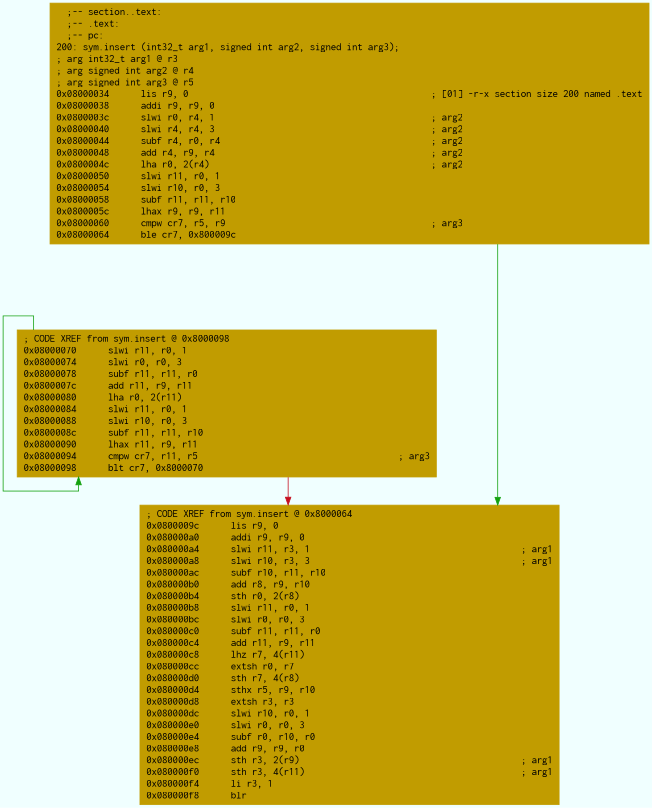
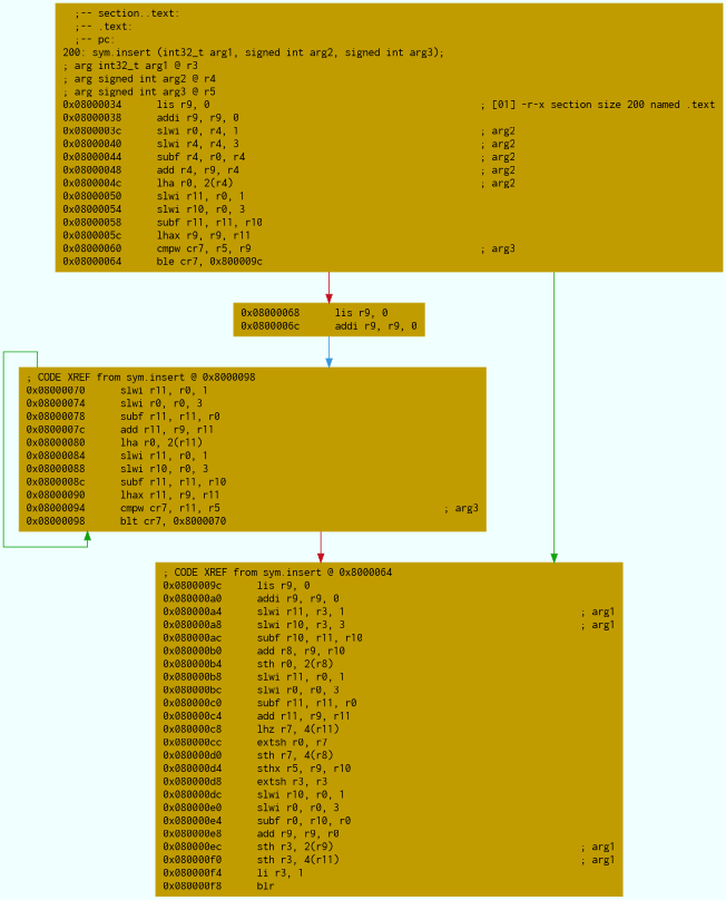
  digraph {
    bgcolor=azure
    fontname=Courier
    fontsize=8
    splines=ortho
    node [color="#c19c00" fillcolor="#c19c00" fontname=Courier shape=box style=filled]
    edge [arrowhead=normal color="#c50f1f"]
    n1 [label="  ;-- section..text:\l  ;-- .text:\l  ;-- pc:\l200: sym.insert (int32_t arg1, signed int arg2, signed int arg3);\l; arg int32_t arg1 @ r3\l; arg signed int arg2 @ r4\l; arg signed int arg3 @ r5\l0x08000034      lis r9, 0                                              ; [01] -r-x section size 200 named .text\l0x08000038      addi r9, r9, 0\l0x0800003c      slwi r0, r4, 1                                         ; arg2\l0x08000040      slwi r4, r4, 3                                         ; arg2\l0x08000044      subf r4, r0, r4                                        ; arg2\l0x08000048      add r4, r9, r4                                         ; arg2\l0x0800004c      lha r0, 2(r4)                                          ; arg2\l0x08000050      slwi r11, r0, 1\l0x08000054      slwi r10, r0, 3\l0x08000058      subf r11, r11, r10\l0x0800005c      lhax r9, r9, r11\l0x08000060      cmpw cr7, r5, r9                                       ; arg3\l0x08000064      ble cr7, 0x800009c\l"]
+   n2 [label="0x08000068      lis r9, 0\l0x0800006c      addi r9, r9, 0\l"]
    n3 [label="; CODE XREF from sym.insert @ 0x8000064\l0x0800009c      lis r9, 0\l0x080000a0      addi r9, r9, 0\l0x080000a4      slwi r11, r3, 1                                        ; arg1\l0x080000a8      slwi r10, r3, 3                                        ; arg1\l0x080000ac      subf r10, r11, r10\l0x080000b0      add r8, r9, r10\l0x080000b4      sth r0, 2(r8)\l0x080000b8      slwi r11, r0, 1\l0x080000bc      slwi r0, r0, 3\l0x080000c0      subf r11, r11, r0\l0x080000c4      add r11, r9, r11\l0x080000c8      lhz r7, 4(r11)\l0x080000cc      extsh r0, r7\l0x080000d0      sth r7, 4(r8)\l0x080000d4      sthx r5, r9, r10\l0x080000d8      extsh r3, r3\l0x080000dc      slwi r10, r0, 1\l0x080000e0      slwi r0, r0, 3\l0x080000e4      subf r0, r10, r0\l0x080000e8      add r9, r9, r0\l0x080000ec      sth r3, 2(r9)                                          ; arg1\l0x080000f0      sth r3, 4(r11)                                         ; arg1\l0x080000f4      li r3, 1\l0x080000f8      blr\l"]
    n4 [label="; CODE XREF from sym.insert @ 0x8000098\l0x08000070      slwi r11, r0, 1\l0x08000074      slwi r0, r0, 3\l0x08000078      subf r11, r11, r0\l0x0800007c      add r11, r9, r11\l0x08000080      lha r0, 2(r11)\l0x08000084      slwi r11, r0, 1\l0x08000088      slwi r10, r0, 3\l0x0800008c      subf r11, r11, r10\l0x08000090      lhax r11, r9, r11\l0x08000094      cmpw cr7, r11, r5                                      ; arg3\l0x08000098      blt cr7, 0x8000070\l"]
+   n1 -> n2
    n1 -> n3 [color="#13a10e"]
+   n2 -> n4 [color="#3a96dd"]
    n4 -> n3
    n4 -> n4 [color="#13a10e"]
  }
